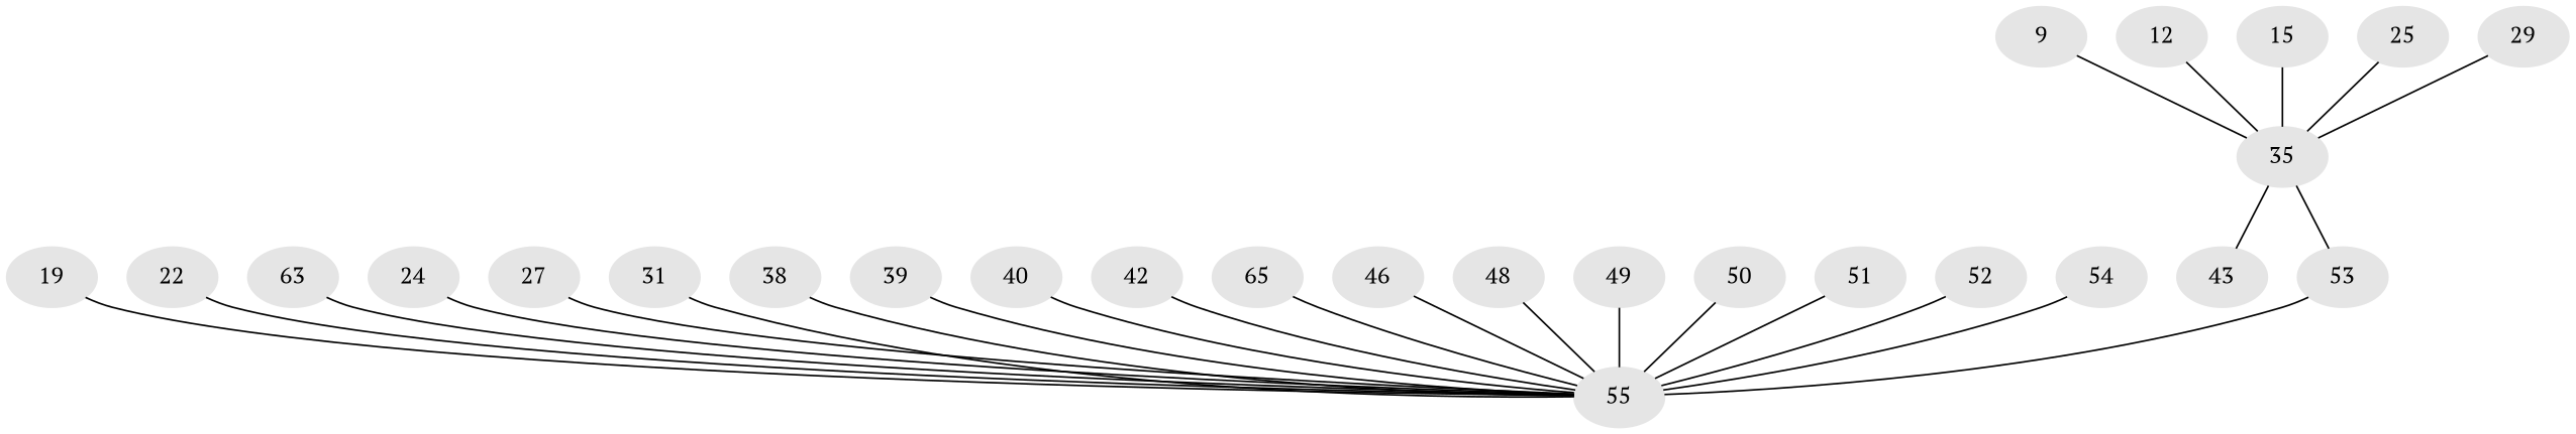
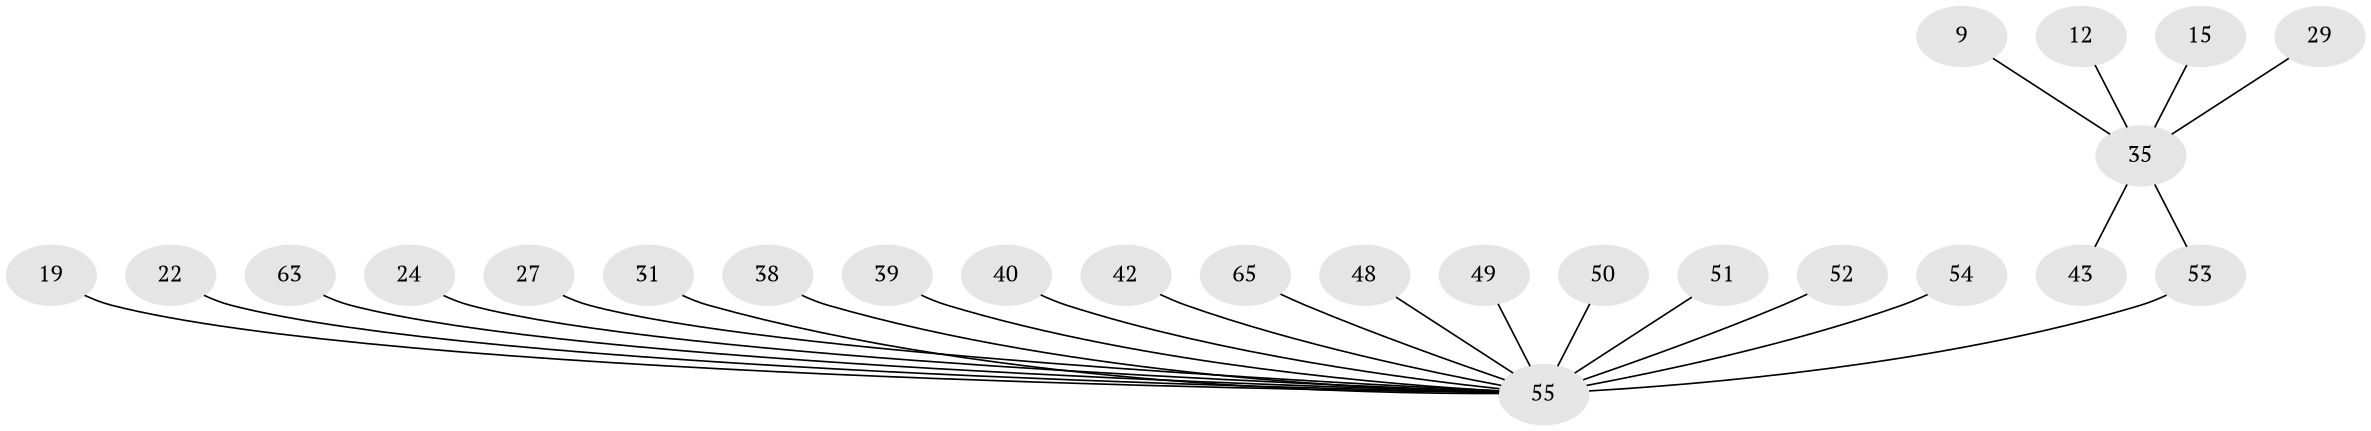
  graph {
    fontname="PT Serif"
    node [color=gray90 fontname="PT Serif" style=filled]
    edge [fontname="PT Serif"]
    35 [super="+5+13+7"]
    43
    53
    9
    12
    15
    55 [super="+26+37+44+32+33+4"]
    19
    22
    n10 [label=63]
    24
-   25
    27
    29
    31
    38 [super="+11"]
    39
    40 [super="+18"]
    42
    n20 [label=65]
-   46
    48
    49 [super="+47"]
    50
    51
    52
    54 [super="+10+28+30"]
    35 -- 43
    35 -- 53
    53 -- 55 [weight=11]
    9 -- 35
    12 -- 35
    15 -- 35
    19 -- 55 [weight=2]
    22 -- 55
    n10 -- 55 [weight=2]
    24 -- 55
-   25 -- 35
    27 -- 55
    29 -- 35
    31 -- 55 [weight=2]
    38 -- 55
    39 -- 55
    40 -- 55
    42 -- 55
    n20 -- 55
-   46 -- 55
    48 -- 55
    49 -- 55
    50 -- 55
    51 -- 55
    52 -- 55
    54 -- 55 [weight=2]
  }
